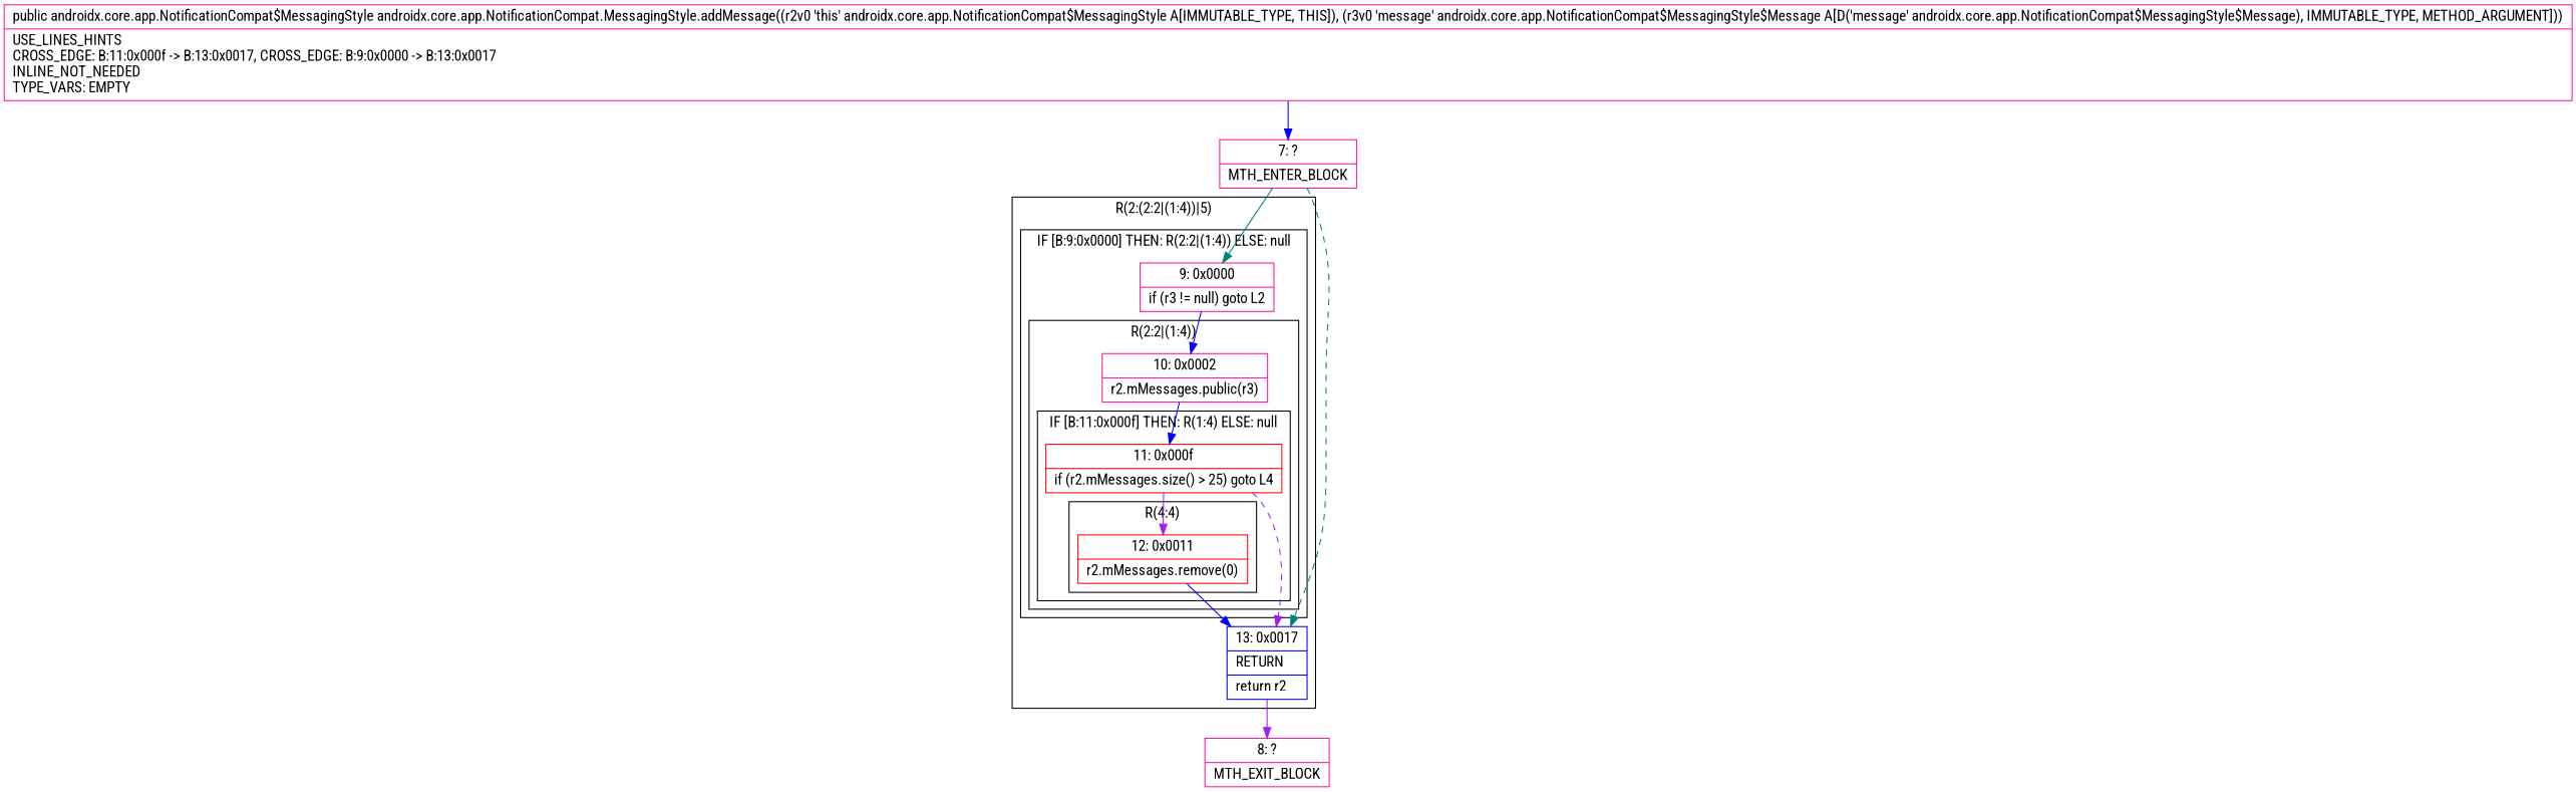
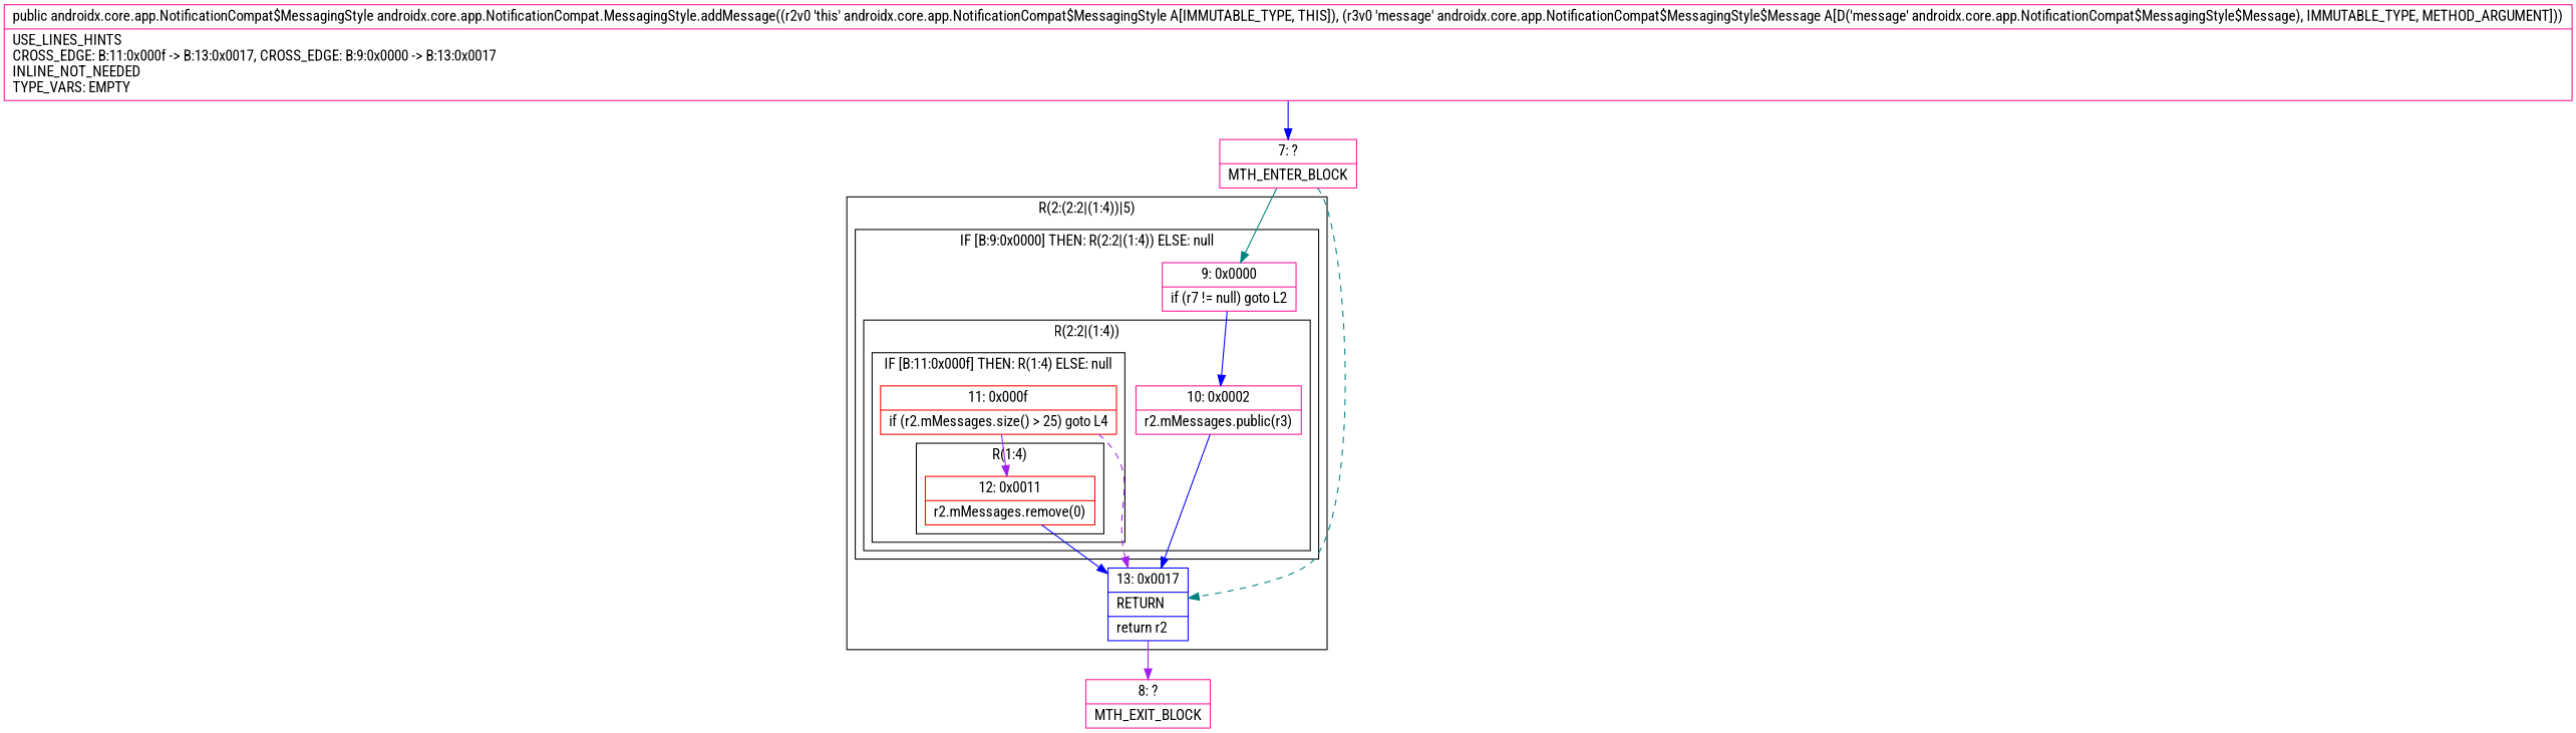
  digraph {
    fontname="Roboto Condensed"
    node [color=deeppink fontname="Roboto Condensed" shape=record]
    edge [color=blue fontname="Roboto Condensed"]
    n1 [color=red label="{12\:\ 0x0011|r2.mMessages.remove(0)\l}"]
    n2 [color=red label="{11\:\ 0x000f|if (r2.mMessages.size() \> 25) goto L4\l}"]
    n3 [label="{10\:\ 0x0002|r2.mMessages.public(r3)\l}"]
-   n4 [label="{9\:\ 0x0000|if (r3 != null) goto L2\l}"]
+   n4 [label="{9\:\ 0x0000|if (r7 != null) goto L2\l}"]
    n5 [color=blue label="{13\:\ 0x0017|RETURN\l|return r2\l}"]
    n6 [label="{8\:\ ?|MTH_EXIT_BLOCK\l}"]
    n7 [label="{7\:\ ?|MTH_ENTER_BLOCK\l}"]
    n8 [label="{public androidx.core.app.NotificationCompat$MessagingStyle androidx.core.app.NotificationCompat.MessagingStyle.addMessage((r2v0 'this' androidx.core.app.NotificationCompat$MessagingStyle A[IMMUTABLE_TYPE, THIS]), (r3v0 'message' androidx.core.app.NotificationCompat$MessagingStyle$Message A[D('message' androidx.core.app.NotificationCompat$MessagingStyle$Message), IMMUTABLE_TYPE, METHOD_ARGUMENT]))  | USE_LINES_HINTS\lCROSS_EDGE: B:11:0x000f \-\> B:13:0x0017, CROSS_EDGE: B:9:0x0000 \-\> B:13:0x0017\lINLINE_NOT_NEEDED\lTYPE_VARS: EMPTY\l}"]
    subgraph cluster_1 {
      label="R(2:(2:2|(1:4))|5)"
      n5
      subgraph cluster_2 {
        label="IF [B:9:0x0000] THEN: R(2:2|(1:4)) ELSE: null"
        n4
        subgraph cluster_3 {
          label="R(2:2|(1:4))"
          n3
          subgraph cluster_4 {
            label="IF [B:11:0x000f] THEN: R(1:4) ELSE: null"
            n2
            subgraph cluster_5 {
-             label="R(4:4)"
+             label="R(1:4)"
              n1
            }
          }
        }
      }
    }
    n1 -> n5
    n2 -> n1 [color=purple]
    n2 -> n5 [color=purple style=dashed]
-   n3 -> n2
+   n3 -> n5
    n4 -> n3
    n5 -> n6 [color=purple]
    n7 -> n4 [color=teal]
    n7 -> n5 [color=teal style=dashed]
    n8 -> n7
  }
